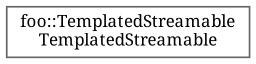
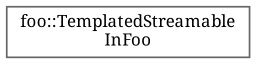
  digraph {
    rankdir=LR
    fontname="Noto Serif"
-   n1 [color=grey40 fillcolor=white fontname="Noto Serif" fontsize=10 height=0.2 label="foo::TemplatedStreamable\lTemplatedStreamable" shape=box style=filled width=0.4]
+   n1 [color=grey40 fillcolor=white fontname="Noto Serif" fontsize=10 height=0.2 label="foo::TemplatedStreamable\lInFoo" shape=box style=filled width=0.4]
  }
